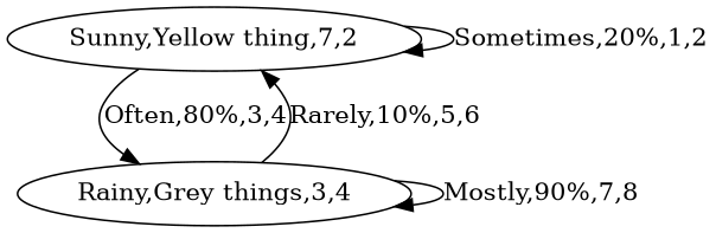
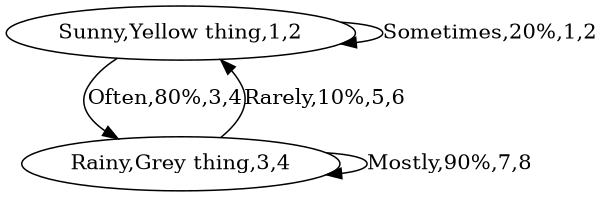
  digraph {
-   n1 [label="Sunny,Yellow thing,7,2"]
-   n2 [label="Rainy,Grey things,3,4"]
+   n1 [label="Sunny,Yellow thing,1,2"]
+   n2 [label="Rainy,Grey thing,3,4"]
    n1 -> n1 [label="Sometimes,20%,1,2"]
    n1 -> n2 [label="Often,80%,3,4"]
    n2 -> n1 [label="Rarely,10%,5,6"]
    n2 -> n2 [label="Mostly,90%,7,8"]
  }
